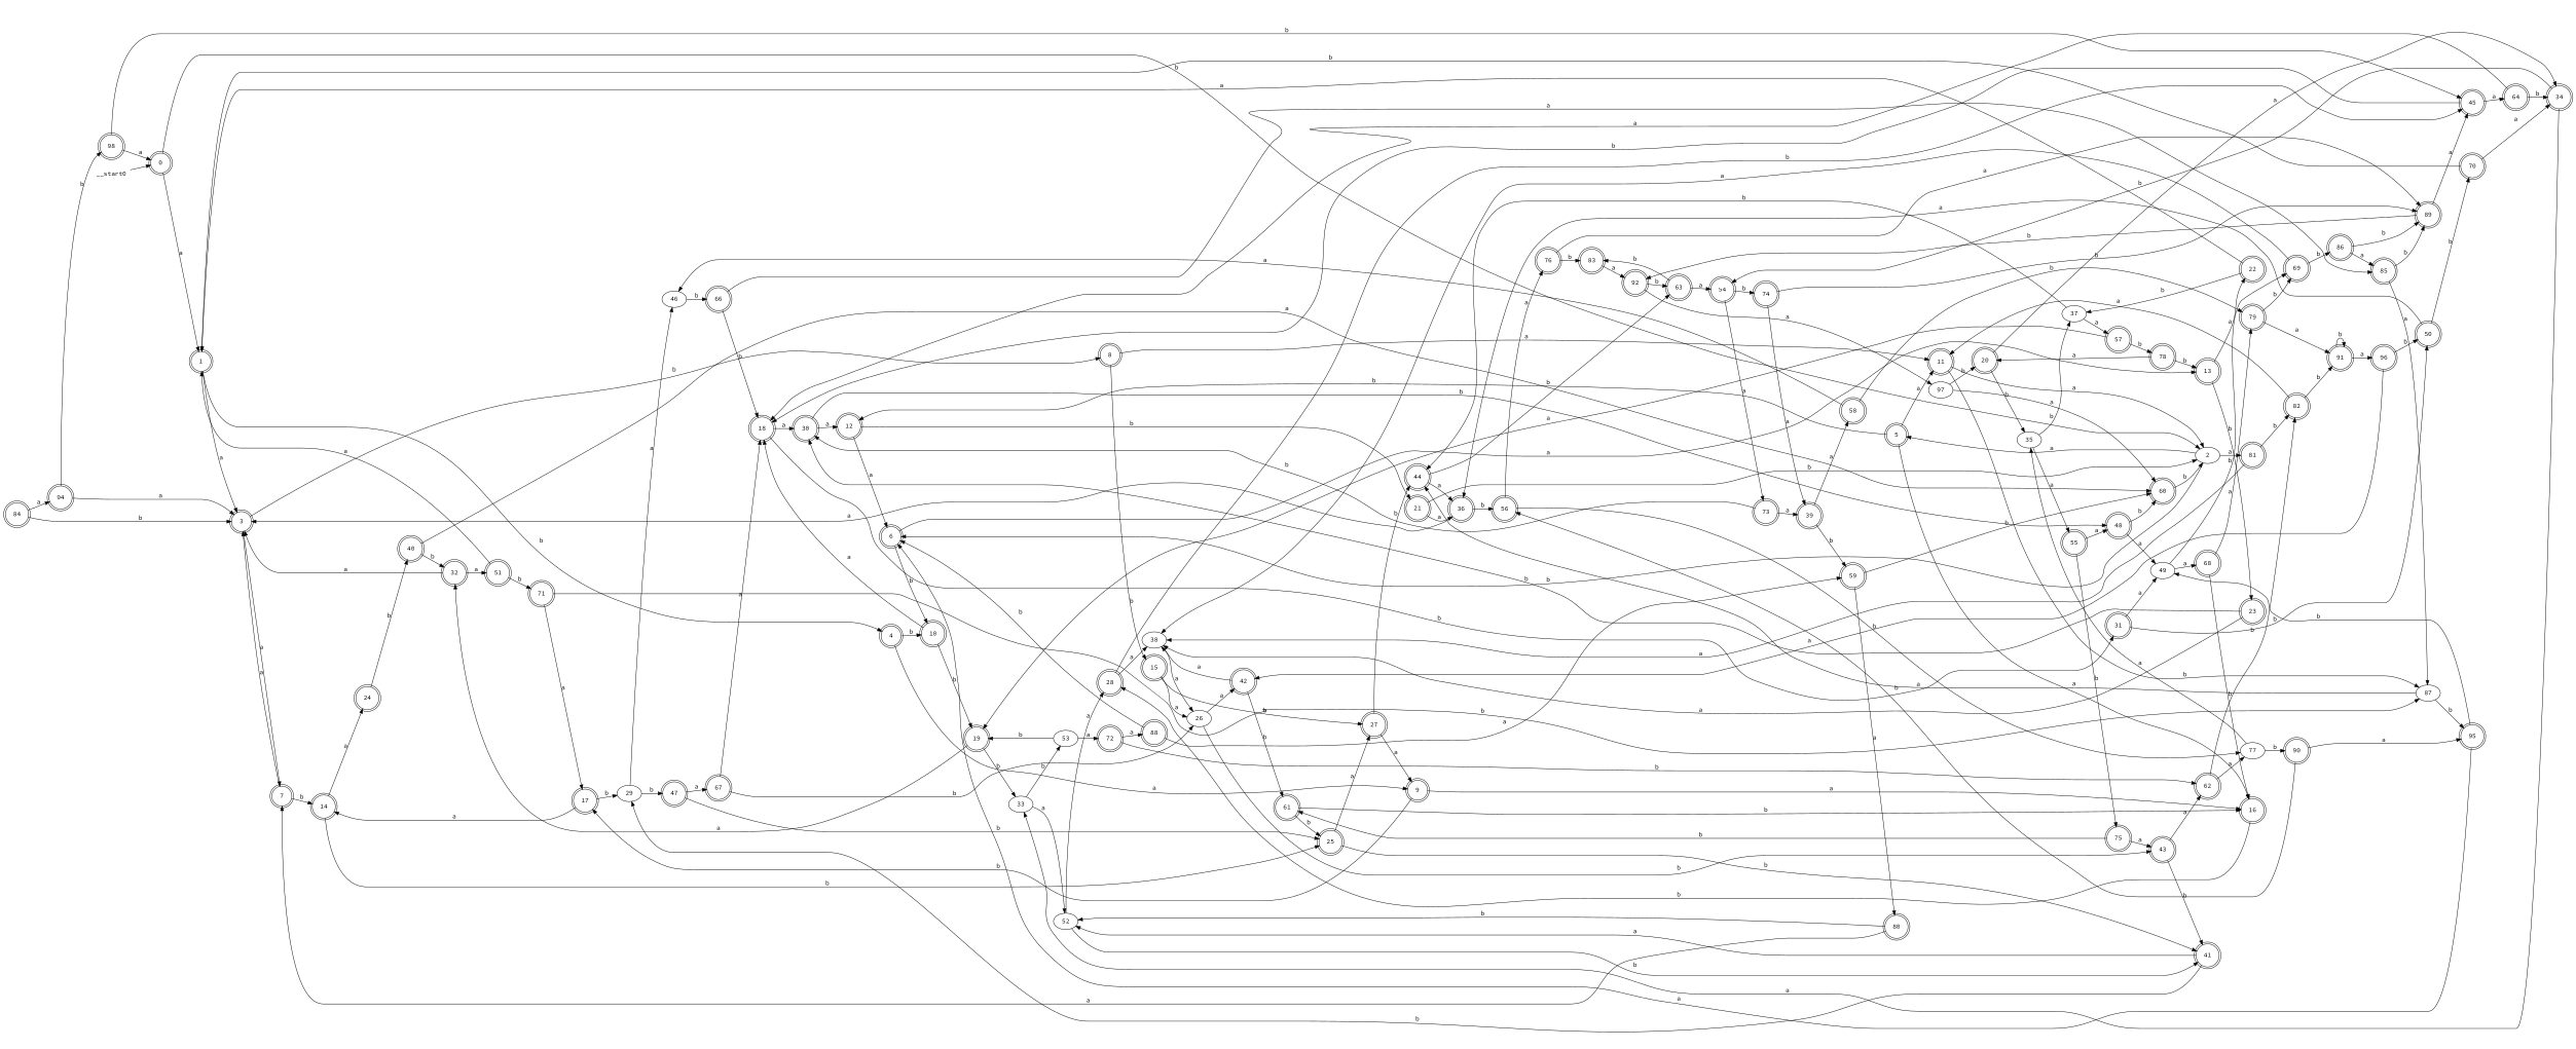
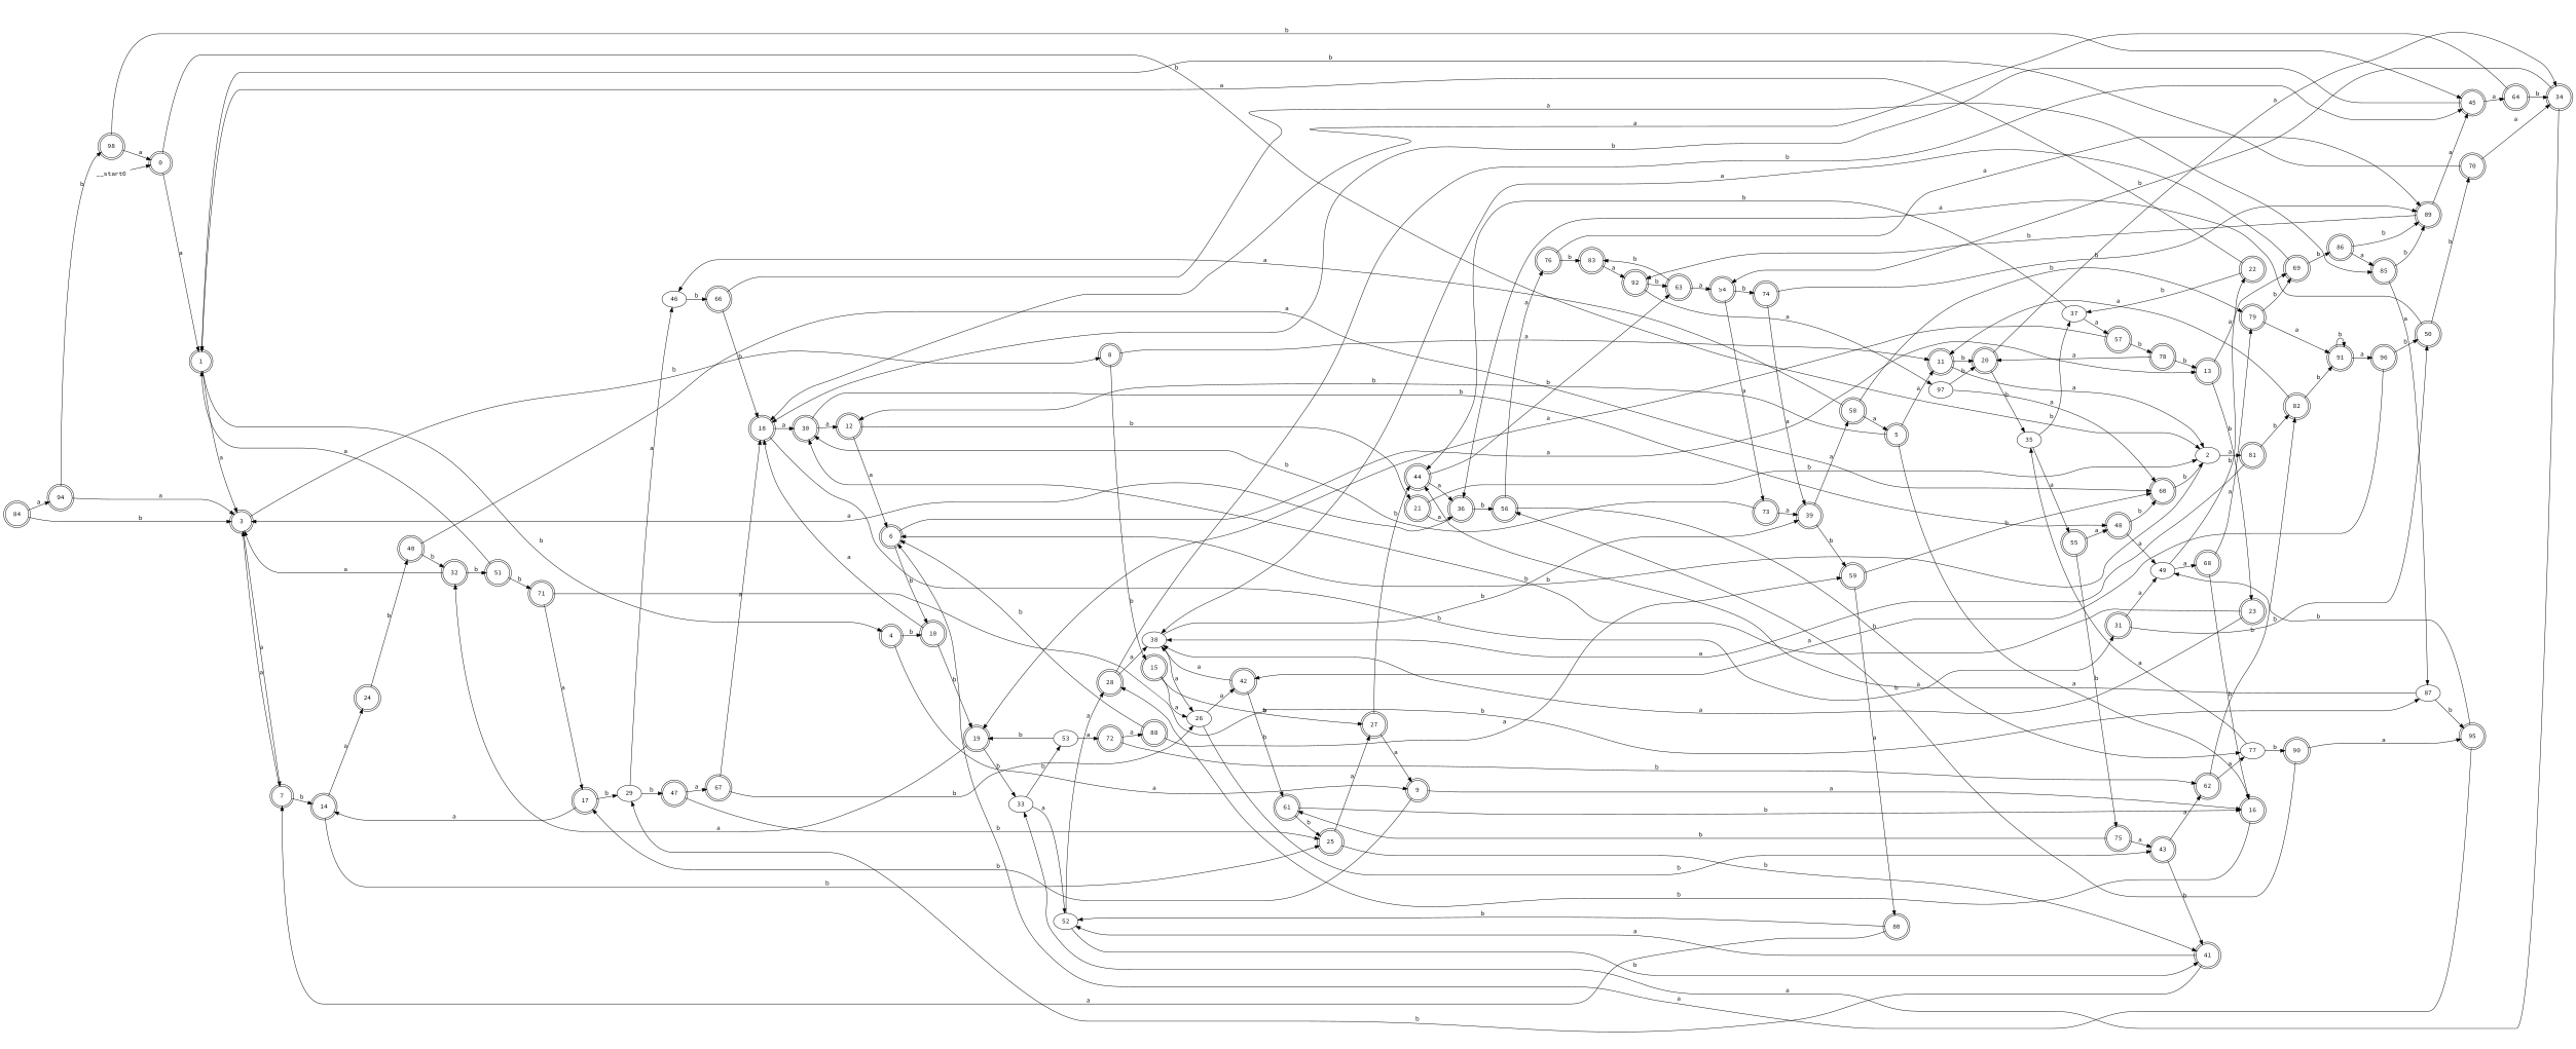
  digraph {
    fontname="Source Code Pro"
    rankdir=LR
    node [fontname="Source Code Pro" shape=doublecircle]
    edge [fontname="Source Code Pro"]
    __start0 [shape=none]
    0
    1
    2 [shape=""]
    3
    4
    5
    6
    81
    7
    8
    9
    10
    11
    12
    16
    13
    14
    15
    17
    18
    19
    20
    21
    22
    23
    24
    25
    26 [shape=""]
    27
    28
    29 [shape=""]
    30
    31
    32
    33 [shape=""]
    34
    35 [shape=""]
    36
    37 [shape=""]
    38 [shape=""]
    40
    41
    42
    43
    44
    45
    46 [shape=""]
    47
    48
    49 [shape=""]
    50
    51
    52 [shape=""]
    53 [shape=""]
    54
    55
    56
    57
    39
    58
    59
    60
    61
    62
    63
    64
    66
    67
    68
    69
    70
    71
    72
    73
    74
    75
    76
    77 [shape=""]
    78
    79
    80
    82
    83
    85
    86
    87 [shape=""]
    88
    89
    90
    91
    92
    84
    94
    95
    96
    97 [shape=""]
    98
    __start0 -> 0
    0 -> 1 [label=a]
    0 -> 2 [label=b]
    1 -> 3 [label=a]
    1 -> 4 [label=b]
-   2 -> 5 [label=a]
+   58 -> 5 [label=a]
    2 -> 6 [label=b]
    2 -> 81 [label=a]
    3 -> 7 [label=a]
    3 -> 8 [label=b]
    4 -> 9 [label=a]
    4 -> 10 [label=b]
    5 -> 11 [label=a]
    5 -> 12 [label=b]
    5 -> 16 [label=a]
    6 -> 10 [label=b]
    6 -> 13 [label=a]
    81 -> 38 [label=a]
    81 -> 82 [label=b]
    7 -> 3 [label=a]
    7 -> 14 [label=b]
    8 -> 11 [label=a]
    8 -> 15 [label=b]
    9 -> 16 [label=a]
    9 -> 17 [label=b]
    10 -> 18 [label=a]
    10 -> 19 [label=b]
    11 -> 2 [label=a]
-   11 -> 87 [label=b]
+   11 -> 20 [label=b]
    12 -> 6 [label=a]
    12 -> 21 [label=b]
    16 -> 28 [label=b]
    13 -> 22 [label=a]
    13 -> 23 [label=b]
    14 -> 24 [label=a]
    14 -> 25 [label=b]
    15 -> 26 [label=a]
    15 -> 27 [label=b]
    17 -> 14 [label=a]
    17 -> 29 [label=b]
    18 -> 30 [label=a]
    18 -> 31 [label=b]
    19 -> 32 [label=a]
    19 -> 33 [label=b]
    20 -> 34 [label=a]
    20 -> 35 [label=b]
    21 -> 2 [label=b]
    21 -> 36 [label=a]
    22 -> 1 [label=a]
    22 -> 37 [label=b]
    23 -> 30 [label=b]
    23 -> 38 [label=a]
    24 -> 40 [label=b]
    25 -> 27 [label=a]
    25 -> 41 [label=b]
    26 -> 42 [label=a]
    26 -> 43 [label=b]
    27 -> 9 [label=a]
    27 -> 44 [label=b]
    28 -> 38 [label=a]
    28 -> 45 [label=b]
    29 -> 46 [label=a]
    29 -> 47 [label=b]
    30 -> 12 [label=a]
    30 -> 48 [label=b]
    31 -> 49 [label=a]
    31 -> 50 [label=b]
    32 -> 3 [label=a]
-   32 -> 51 [label=a]
+   32 -> 51 [label=b]
    33 -> 52 [label=a]
    33 -> 53 [label=b]
    34 -> 33 [label=a]
    34 -> 54 [label=b]
    35 -> 37 [label=b]
    35 -> 55 [label=a]
    36 -> 3 [label=a]
    36 -> 56 [label=b]
    37 -> 44 [label=b]
    37 -> 57 [label=a]
    38 -> 26 [label=a]
+   38 -> 39 [label=b]
    40 -> 32 [label=b]
    40 -> 60 [label=a]
    41 -> 29 [label=b]
    41 -> 52 [label=a]
    42 -> 38 [label=a]
    42 -> 61 [label=b]
    43 -> 41 [label=b]
    43 -> 62 [label=a]
    44 -> 36 [label=a]
    44 -> 63 [label=b]
    45 -> 18 [label=b]
    45 -> 64 [label=a]
    46 -> 66 [label=b]
    47 -> 25 [label=b]
    47 -> 67 [label=a]
    48 -> 49 [label=a]
    48 -> 60 [label=b]
    49 -> 68 [label=a]
    49 -> 69 [label=b]
    50 -> 36 [label=a]
    50 -> 70 [label=b]
    51 -> 1 [label=a]
    51 -> 71 [label=b]
    52 -> 28 [label=a]
    52 -> 41 [label=b]
    53 -> 19 [label=b]
    53 -> 72 [label=a]
    54 -> 73 [label=a]
    54 -> 74 [label=b]
    55 -> 48 [label=a]
    55 -> 75 [label=b]
    56 -> 76 [label=a]
    56 -> 77 [label=b]
    57 -> 19 [label=a]
    57 -> 78 [label=b]
    39 -> 58 [label=a]
    39 -> 59 [label=b]
    58 -> 46 [label=a]
    58 -> 79 [label=b]
    59 -> 60 [label=b]
    59 -> 80 [label=a]
    60 -> 2 [label=b]
    61 -> 16 [label=b]
    61 -> 25 [label=b]
    62 -> 77 [label=a]
    62 -> 82 [label=b]
    63 -> 54 [label=a]
    63 -> 83 [label=b]
    64 -> 18 [label=a]
    64 -> 34 [label=b]
    66 -> 18 [label=b]
    66 -> 85 [label=a]
    67 -> 18 [label=a]
    67 -> 26 [label=b]
    68 -> 16 [label=b]
    68 -> 79 [label=a]
    69 -> 38 [label=a]
    69 -> 86 [label=b]
    70 -> 1 [label=b]
    70 -> 34 [label=a]
    71 -> 17 [label=a]
    71 -> 87 [label=b]
    72 -> 62 [label=b]
    72 -> 88 [label=a]
    73 -> 30 [label=b]
    73 -> 39 [label=a]
    74 -> 39 [label=a]
    74 -> 89 [label=b]
    75 -> 43 [label=a]
    75 -> 61 [label=b]
    76 -> 83 [label=b]
    76 -> 89 [label=a]
    77 -> 35 [label=a]
    77 -> 90 [label=b]
    78 -> 13 [label=b]
    78 -> 20 [label=a]
    79 -> 69 [label=b]
    79 -> 91 [label=a]
    80 -> 7 [label=a]
    80 -> 52 [label=b]
    82 -> 11 [label=a]
    82 -> 91 [label=b]
    83 -> 92 [label=a]
    85 -> 87 [label=a]
    85 -> 89 [label=b]
    86 -> 85 [label=a]
    86 -> 89 [label=b]
    87 -> 44 [label=a]
    87 -> 95 [label=b]
    88 -> 6 [label=b]
    88 -> 59 [label=a]
    89 -> 45 [label=a]
    89 -> 92 [label=b]
    90 -> 56 [label=b]
    90 -> 95 [label=a]
    91 -> 91 [label=b]
    91 -> 96 [label=a]
    92 -> 63 [label=b]
    92 -> 97 [label=a]
    84 -> 3 [label=b]
    84 -> 94 [label=a]
    94 -> 3 [label=a]
    94 -> 98 [label=b]
    95 -> 6 [label=a]
    95 -> 49 [label=b]
    96 -> 42 [label=a]
    96 -> 50 [label=b]
    97 -> 20 [label=b]
    97 -> 60 [label=a]
    98 -> 0 [label=a]
    98 -> 45 [label=b]
  }
